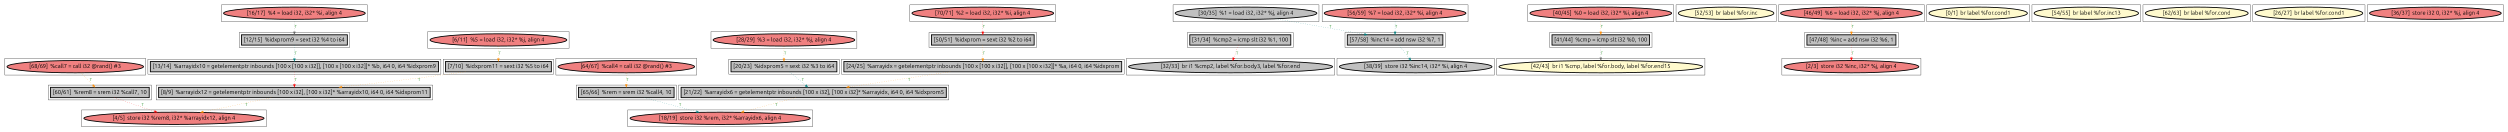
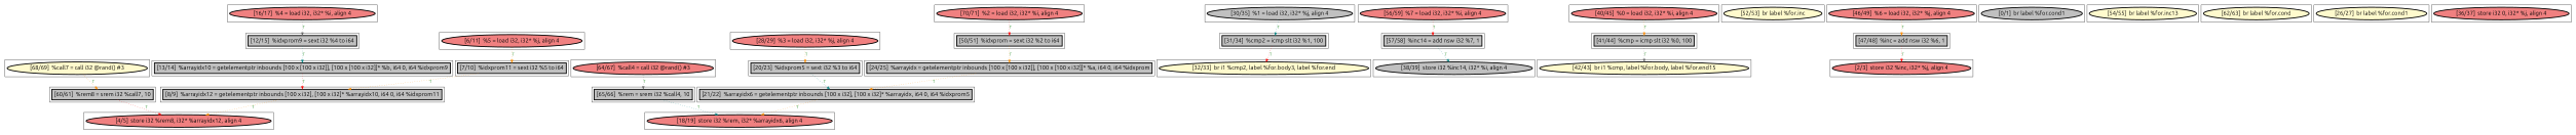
  digraph {
    fontname=Ubuntu
    node [fillcolor=grey fontname=Ubuntu fontsize=20 penwidth=3.0 shape=ellipse style=filled]
    edge [color=darkorange fontcolor=forestgreen fontname=Ubuntu style=dotted]
    n1 [label="[7/10]  %idxprom11 = sext i32 %5 to i64" shape=rectangle]
    n2 [label="[21/22]  %arrayidx6 = getelementptr inbounds [100 x i32], [100 x i32]* %arrayidx, i64 0, i64 %idxprom5" shape=rectangle]
    n3 [label="[31/34]  %cmp2 = icmp slt i32 %1, 100" shape=rectangle]
    n4 [fillcolor=lightcoral label="[56/59]  %7 = load i32, i32* %i, align 4"]
    n5 [label="[50/51]  %idxprom = sext i32 %2 to i64" shape=rectangle]
    n6 [fillcolor=lightcoral label="[40/45]  %0 = load i32, i32* %i, align 4"]
    n7 [fillcolor=lemonchiffon label="[52/53]  br label %for.inc"]
-   n8 [fillcolor=lightcoral label="[68/69]  %call7 = call i32 @rand() #3"]
+   n8 [fillcolor=lemonchiffon label="[68/69]  %call7 = call i32 @rand() #3"]
    n9 [label="[60/61]  %rem8 = srem i32 %call7, 10" shape=rectangle]
    n10 [fillcolor=lightcoral label="[64/67]  %call4 = call i32 @rand() #3"]
    n11 [fillcolor=lightcoral label="[46/49]  %6 = load i32, i32* %j, align 4"]
    n12 [label="[38/39]  store i32 %inc14, i32* %i, align 4"]
    n13 [fillcolor=lightcoral label="[2/3]  store i32 %inc, i32* %j, align 4"]
    n14 [label="[65/66]  %rem = srem i32 %call4, 10" shape=rectangle]
    n15 [label="[8/9]  %arrayidx12 = getelementptr inbounds [100 x i32], [100 x i32]* %arrayidx10, i64 0, i64 %idxprom11" shape=rectangle]
    n16 [fillcolor=lightcoral label="[6/11]  %5 = load i32, i32* %j, align 4"]
    n17 [fillcolor=lightcoral label="[4/5]  store i32 %rem8, i32* %arrayidx12, align 4"]
    n18 [fillcolor=lemonchiffon label="[42/43]  br i1 %cmp, label %for.body, label %for.end15"]
    n19 [fillcolor=lightcoral label="[28/29]  %3 = load i32, i32* %j, align 4"]
    n20 [label="[12/15]  %idxprom9 = sext i32 %4 to i64" shape=rectangle]
-   n21 [fillcolor=lemonchiffon label="[0/1]  br label %for.cond1"]
+   n21 [label="[0/1]  br label %for.cond1"]
    n22 [label="[47/48]  %inc = add nsw i32 %6, 1" shape=rectangle]
    n23 [label="[57/58]  %inc14 = add nsw i32 %7, 1" shape=rectangle]
    n24 [fillcolor=lightcoral label="[16/17]  %4 = load i32, i32* %i, align 4"]
    n25 [label="[13/14]  %arrayidx10 = getelementptr inbounds [100 x [100 x i32]], [100 x [100 x i32]]* %b, i64 0, i64 %idxprom9" shape=rectangle]
    n26 [fillcolor=lightcoral label="[18/19]  store i32 %rem, i32* %arrayidx6, align 4"]
    n27 [fillcolor=lemonchiffon label="[54/55]  br label %for.inc13"]
    n28 [label="[20/23]  %idxprom5 = sext i32 %3 to i64" shape=rectangle]
    n29 [fillcolor=lightcoral label="[70/71]  %2 = load i32, i32* %i, align 4"]
    n30 [label="[24/25]  %arrayidx = getelementptr inbounds [100 x [100 x i32]], [100 x [100 x i32]]* %a, i64 0, i64 %idxprom" shape=rectangle]
    n31 [fillcolor=lemonchiffon label="[62/63]  br label %for.cond"]
    n32 [fillcolor=lemonchiffon label="[26/27]  br label %for.cond1"]
-   n33 [label="[32/33]  br i1 %cmp2, label %for.body3, label %for.end"]
+   n33 [fillcolor=lemonchiffon label="[32/33]  br i1 %cmp2, label %for.body3, label %for.end"]
    n34 [label="[41/44]  %cmp = icmp slt i32 %0, 100" shape=rectangle]
    n35 [label="[30/35]  %1 = load i32, i32* %j, align 4"]
    n36 [fillcolor=lightcoral label="[36/37]  store i32 0, i32* %j, align 4"]
    subgraph cluster_1 {
      n1
    }
    subgraph cluster_2 {
      n2
    }
    subgraph cluster_3 {
      n3
    }
    subgraph cluster_4 {
      n4
    }
    subgraph cluster_5 {
      n5
    }
    subgraph cluster_6 {
      n6
    }
    subgraph cluster_7 {
      n7
    }
    subgraph cluster_8 {
      n8
    }
    subgraph cluster_9 {
      n9
    }
    subgraph cluster_10 {
      n10
    }
    subgraph cluster_11 {
      n11
    }
    subgraph cluster_12 {
      n12
    }
    subgraph cluster_13 {
      n13
    }
    subgraph cluster_14 {
      n14
    }
    subgraph cluster_15 {
      n15
    }
    subgraph cluster_16 {
      n16
    }
    subgraph cluster_17 {
      n17
    }
    subgraph cluster_18 {
      n18
    }
    subgraph cluster_19 {
      n19
    }
    subgraph cluster_20 {
      n20
    }
    subgraph cluster_21 {
      n21
    }
    subgraph cluster_22 {
      n22
    }
    subgraph cluster_23 {
      n23
    }
    subgraph cluster_24 {
      n24
    }
    subgraph cluster_25 {
      n25
    }
    subgraph cluster_26 {
      n26
    }
    subgraph cluster_27 {
      n27
    }
    subgraph cluster_28 {
      n28
    }
    subgraph cluster_29 {
      n29
    }
    subgraph cluster_30 {
      n30
    }
    subgraph cluster_31 {
      n31
    }
    subgraph cluster_32 {
      n32
    }
    subgraph cluster_33 {
      n33
    }
    subgraph cluster_34 {
      n34
    }
    subgraph cluster_35 {
      n35
    }
    subgraph cluster_36 {
      n36
    }
    n1 -> n15 [label=T]
    n2 -> n26 [label=T]
    n3 -> n33 [color=red label=T]
-   n4 -> n23 [color=teal label=T]
+   n4 -> n23 [color=red label=T]
    n5 -> n30 [label=T]
    n6 -> n34 [label=T]
    n8 -> n9 [label=T]
    n9 -> n17 [color=red label=T]
-   n10 -> n14 [label=T]
+   n10 -> n14 [color=gray40 label=T]
    n11 -> n22 [label=T]
    n14 -> n26 [color=teal label=T]
    n15 -> n17 [label=T]
    n16 -> n1 [label=T]
    n19 -> n28 [label=T]
    n20 -> n25 [color=teal label=T]
    n22 -> n13 [color=red label=T]
    n23 -> n12 [color=teal label=T]
    n24 -> n20 [color=gray40 label=T]
    n25 -> n15 [color=red label=T]
    n28 -> n2 [color=teal label=T]
    n29 -> n5 [color=red label=T]
    n30 -> n2 [label=T]
    n34 -> n18 [color=gray40 label=T]
-   n35 -> n23 [color=teal label=T]
+   n35 -> n3 [color=teal label=T]
  }
